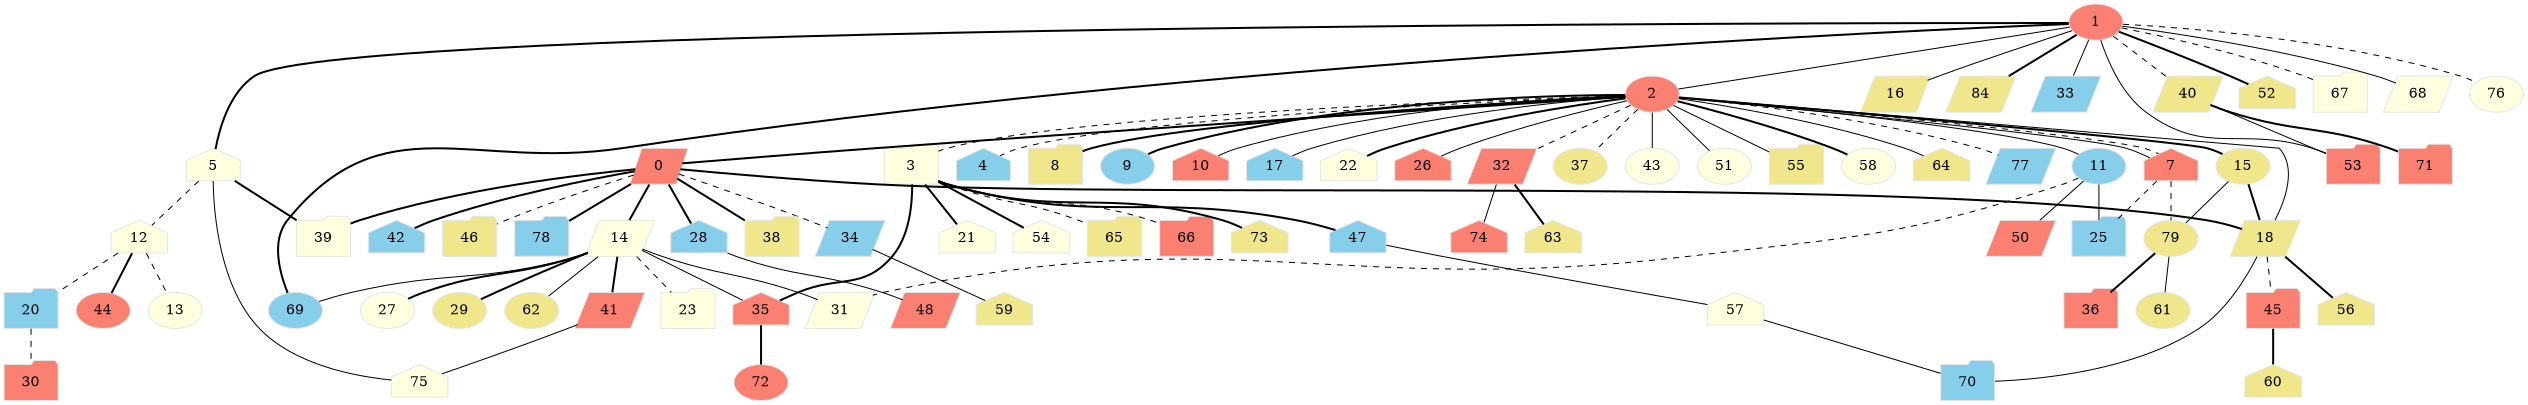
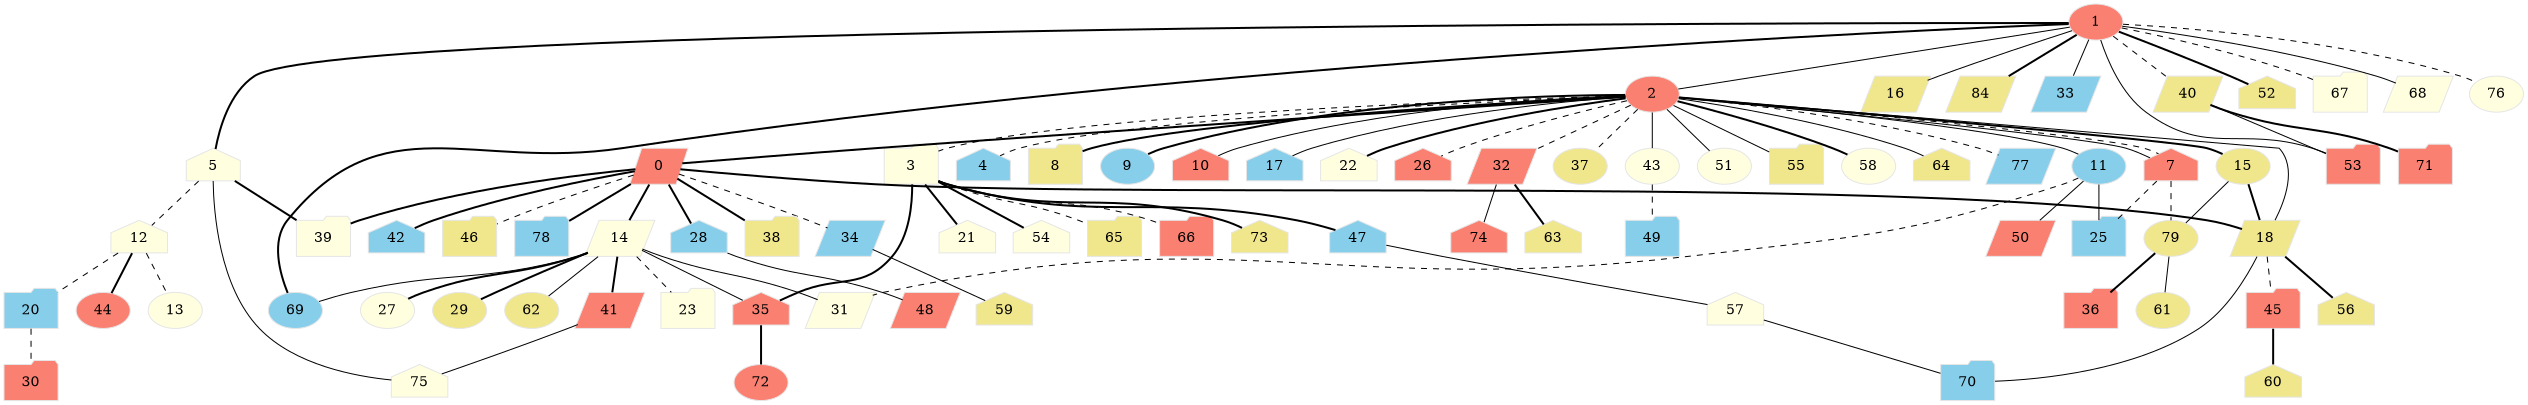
  graph {
    node [color=gray90 fillcolor=khaki shape=house style=filled]
    edge [style=bold]
    1 [fillcolor=salmon shape=ellipse]
    2 [fillcolor=salmon shape=ellipse]
    5 [fillcolor=lightyellow]
    16 [shape=parallelogram]
    n5 [label=84 shape=parallelogram]
    33 [fillcolor=skyblue shape=parallelogram]
    40 [shape=parallelogram]
    52
    53 [fillcolor=salmon shape=folder]
    67 [fillcolor=lightyellow shape=folder]
    68 [fillcolor=lightyellow shape=parallelogram]
    69 [fillcolor=skyblue shape=ellipse]
    76 [fillcolor=lightyellow shape=ellipse]
    3 [fillcolor=lightyellow shape=folder]
    4 [fillcolor=skyblue]
    n16 [fillcolor=salmon label=0 shape=parallelogram]
    7 [fillcolor=salmon]
    8 [shape=folder]
    9 [fillcolor=skyblue shape=ellipse]
    10 [fillcolor=salmon]
    11 [fillcolor=skyblue shape=ellipse]
    15 [shape=ellipse]
    17 [fillcolor=skyblue]
    18 [shape=parallelogram]
    22 [fillcolor=lightyellow]
    26 [fillcolor=salmon]
    32 [fillcolor=salmon shape=parallelogram]
    37 [shape=ellipse]
    43 [fillcolor=lightyellow shape=ellipse]
    51 [fillcolor=lightyellow shape=ellipse]
    55 [shape=folder]
    58 [fillcolor=lightyellow shape=ellipse]
    64
    77 [fillcolor=skyblue shape=parallelogram]
    12 [fillcolor=lightyellow]
    39 [fillcolor=lightyellow shape=folder]
    75 [fillcolor=lightyellow]
    71 [fillcolor=salmon shape=folder]
    21 [fillcolor=lightyellow]
    35 [fillcolor=salmon]
    47 [fillcolor=skyblue]
    54 [fillcolor=lightyellow]
    65 [shape=folder]
    66 [fillcolor=salmon shape=folder]
    73
    14 [fillcolor=lightyellow shape=parallelogram]
    28 [fillcolor=skyblue]
    34 [fillcolor=skyblue shape=parallelogram]
    38 [shape=folder]
    42 [fillcolor=skyblue]
    46 [shape=folder]
    78 [fillcolor=skyblue shape=folder]
    n53 [label=79 shape=ellipse]
    25 [fillcolor=skyblue shape=folder]
    31 [fillcolor=lightyellow shape=parallelogram]
    50 [fillcolor=salmon shape=parallelogram]
    45 [fillcolor=salmon shape=folder]
    56
    70 [fillcolor=skyblue shape=folder]
    63
    74 [fillcolor=salmon]
+   49 [fillcolor=skyblue shape=folder]
    72 [fillcolor=salmon shape=ellipse]
    57 [fillcolor=lightyellow]
    13 [fillcolor=lightyellow shape=ellipse]
    20 [fillcolor=skyblue shape=folder]
    44 [fillcolor=salmon shape=ellipse]
    23 [fillcolor=lightyellow shape=folder]
    27 [fillcolor=lightyellow shape=ellipse]
    29 [shape=ellipse]
    41 [fillcolor=salmon shape=parallelogram]
    62 [shape=ellipse]
    48 [fillcolor=salmon shape=parallelogram]
    59
    36 [fillcolor=salmon shape=folder]
    61 [shape=ellipse]
    30 [fillcolor=salmon shape=folder]
    60
    1 -- 2 [style=solid]
    1 -- 5
    1 -- 16 [style=solid]
    1 -- n5
    1 -- 33 [style=solid]
    1 -- 40 [style=dashed]
    1 -- 52
    1 -- 53 [style=solid]
    1 -- 67 [style=dashed]
    1 -- 68 [style=solid]
    1 -- 69
    1 -- 76 [style=dashed]
    2 -- 3 [style=dashed]
    2 -- 4 [style=dashed]
    2 -- n16
    2 -- 7 [style=solid]
    2 -- 7 [style=dashed]
    2 -- 8
    2 -- 9
    2 -- 10 [style=solid]
    2 -- 11 [style=solid]
    2 -- 15
    2 -- 17 [style=solid]
    2 -- 18 [style=solid]
    2 -- 22
-   2 -- 26 [style=solid]
+   2 -- 26 [style=dashed]
    2 -- 32 [style=dashed]
    2 -- 37 [style=dashed]
    2 -- 43 [style=solid]
    2 -- 51 [style=solid]
    2 -- 55 [style=solid]
    2 -- 58
    2 -- 64 [style=solid]
    2 -- 77 [style=dashed]
    5 -- 12 [style=dashed]
    5 -- 39
    5 -- 75 [style=solid]
    40 -- 53 [style=solid]
    40 -- 71
    3 -- 21
    3 -- 35
    3 -- 47
    3 -- 54
    3 -- 65 [style=dashed]
    3 -- 66 [style=dashed]
    3 -- 73
    n16 -- 18
    n16 -- 39
    n16 -- 14
    n16 -- 28
    n16 -- 34 [style=dashed]
    n16 -- 38
    n16 -- 42
    n16 -- 46 [style=dashed]
    n16 -- 78
    7 -- n53 [style=dashed]
    7 -- 25 [style=dashed]
    11 -- 25 [style=solid]
    11 -- 31 [style=dashed]
    11 -- 50 [style=solid]
    15 -- 18
    15 -- n53 [style=solid]
    18 -- 45 [style=dashed]
    18 -- 56
    18 -- 70 [style=solid]
    32 -- 63
    32 -- 74 [style=solid]
+   43 -- 49 [style=dashed]
    12 -- 13 [style=dashed]
    12 -- 20 [style=dashed]
    12 -- 44
    35 -- 72
    47 -- 57 [style=solid]
    14 -- 69 [style=solid]
    14 -- 35 [style=solid]
    14 -- 31 [style=solid]
    14 -- 23 [style=dashed]
    14 -- 27
    14 -- 29
    14 -- 41
    14 -- 62 [style=solid]
    28 -- 48 [style=solid]
    34 -- 59 [style=solid]
    n53 -- 36
    n53 -- 61 [style=solid]
    45 -- 60
    57 -- 70 [style=solid]
    20 -- 30 [style=dashed]
    41 -- 75 [style=solid]
  }
